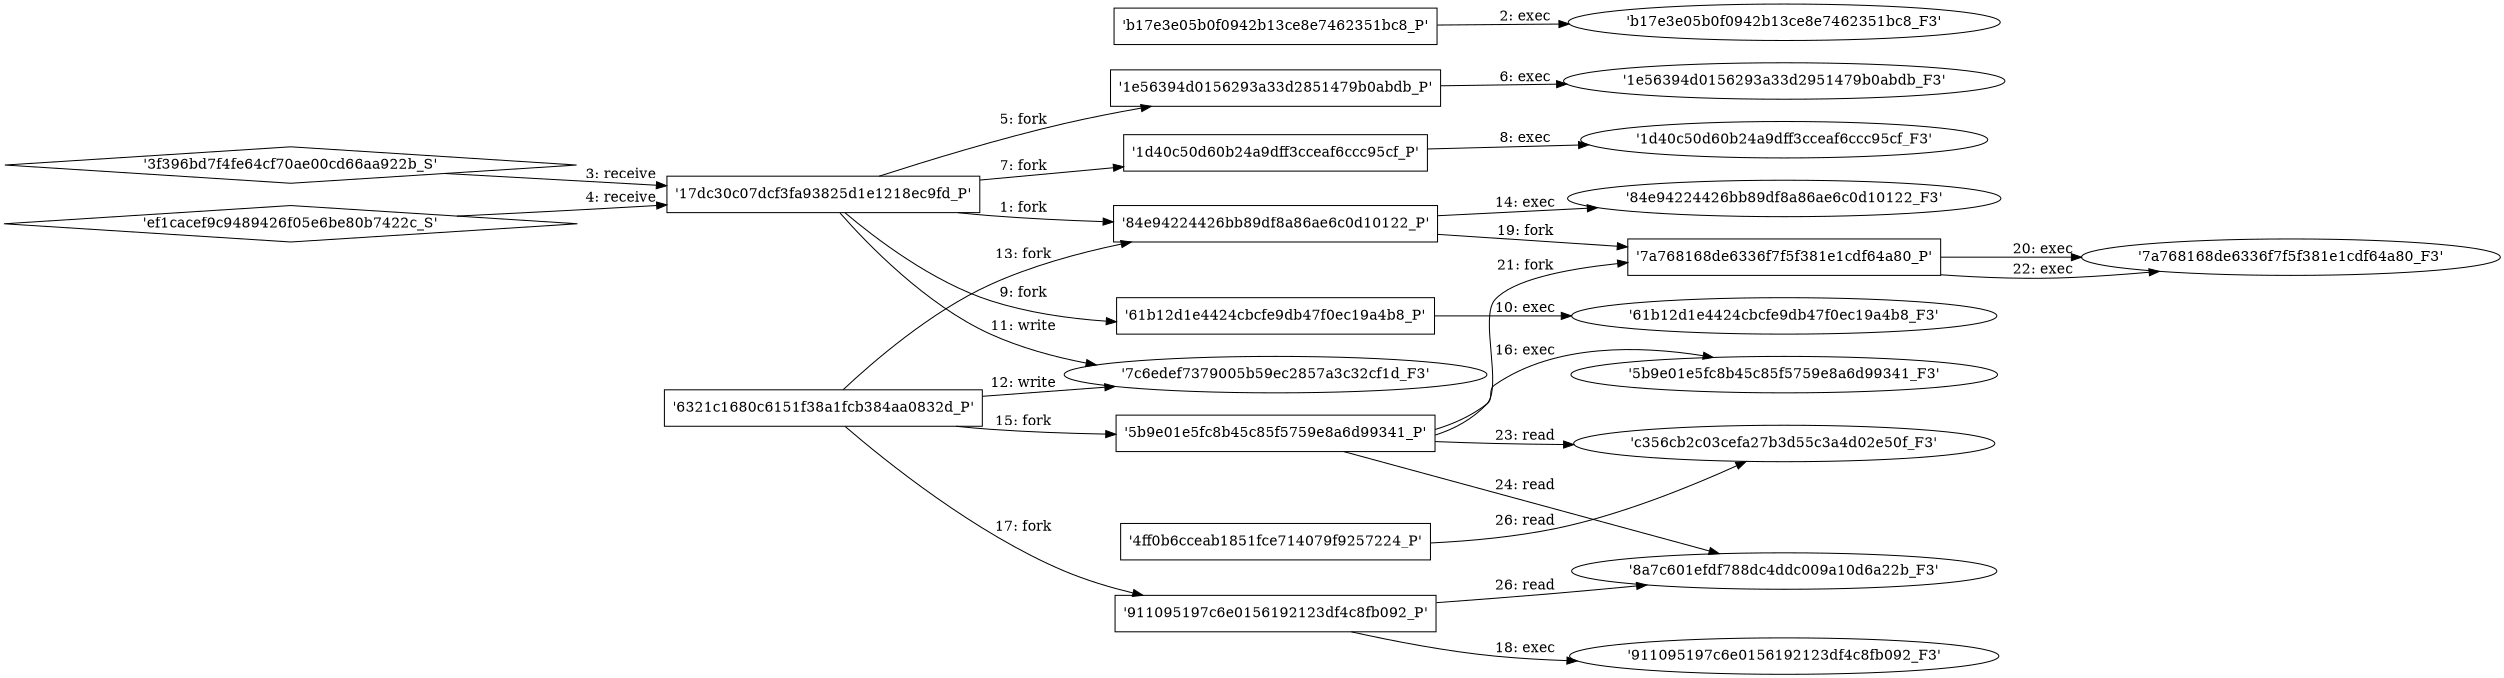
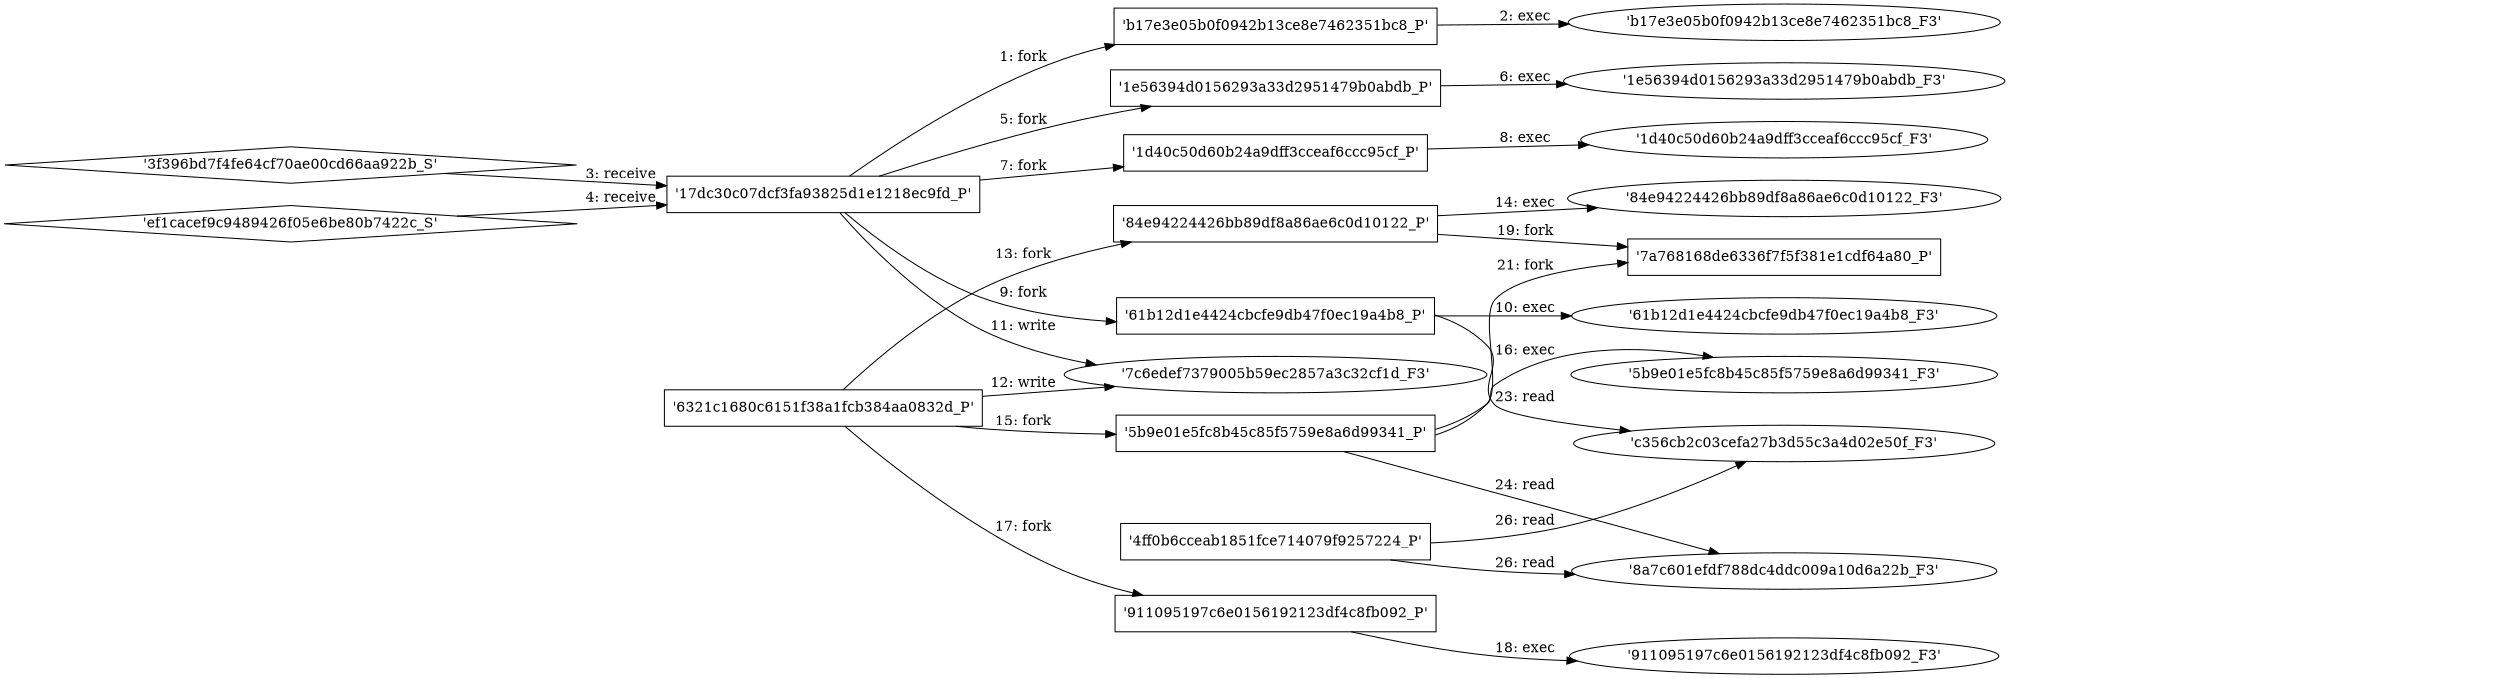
  digraph {
    engine=neato
    fixedsize=false
    fontsize=10
    nodesep=0.3
    rankdir=LR
    ranksep=0
    splines=true
    node [node_type=Process shape=box]
    n1 [label="'17dc30c07dcf3fa93825d1e1218ec9fd_P'"]
    "'b17e3e05b0f0942b13ce8e7462351bc8_P'"
-   "'1e56394d0156293a33d2951479b0abdb_P'" [label="'1e56394d0156293a33d2851479b0abdb_P'"]
+   "'1e56394d0156293a33d2951479b0abdb_P'"
    "'1d40c50d60b24a9dff3cceaf6ccc95cf_P'"
    "'61b12d1e4424cbcfe9db47f0ec19a4b8_P'"
    n6 [label="'7c6edef7379005b59ec2857a3c32cf1d_F3'" node_type=file shape=ellipse]
    "'b17e3e05b0f0942b13ce8e7462351bc8_F3'" [node_type=File shape=ellipse]
    "'1e56394d0156293a33d2951479b0abdb_F3'" [node_type=File shape=ellipse]
    "'1d40c50d60b24a9dff3cceaf6ccc95cf_F3'" [node_type=File shape=ellipse]
    "'61b12d1e4424cbcfe9db47f0ec19a4b8_F3'" [node_type=File shape=ellipse]
    "'3f396bd7f4fe64cf70ae00cd66aa922b_S'" [node_type=Socket shape=diamond]
    "'ef1cacef9c9489426f05e6be80b7422c_S'" [node_type=Socket shape=diamond]
    "'6321c1680c6151f38a1fcb384aa0832d_P'"
    "'84e94224426bb89df8a86ae6c0d10122_P'"
    "'5b9e01e5fc8b45c85f5759e8a6d99341_P'"
    "'911095197c6e0156192123df4c8fb092_P'"
    "'84e94224426bb89df8a86ae6c0d10122_F3'" [node_type=File shape=ellipse]
    "'7a768168de6336f7f5f381e1cdf64a80_P'"
    "'5b9e01e5fc8b45c85f5759e8a6d99341_F3'" [node_type=File shape=ellipse]
    "'c356cb2c03cefa27b3d55c3a4d02e50f_F3'" [node_type=file shape=ellipse]
    "'8a7c601efdf788dc4ddc009a10d6a22b_F3'" [node_type=file shape=ellipse]
    "'911095197c6e0156192123df4c8fb092_F3'" [node_type=File shape=ellipse]
-   "'7a768168de6336f7f5f381e1cdf64a80_F3'" [node_type=File shape=ellipse]
    "'4ff0b6cceab1851fce714079f9257224_P'"
-   n1 -> "'84e94224426bb89df8a86ae6c0d10122_P'" [label="1: fork"]
+   n1 -> "'b17e3e05b0f0942b13ce8e7462351bc8_P'" [label="1: fork"]
    n1 -> "'1e56394d0156293a33d2951479b0abdb_P'" [label="5: fork"]
    n1 -> "'1d40c50d60b24a9dff3cceaf6ccc95cf_P'" [label="7: fork"]
    n1 -> "'61b12d1e4424cbcfe9db47f0ec19a4b8_P'" [label="9: fork"]
    n1 -> n6 [label="11: write"]
    "'b17e3e05b0f0942b13ce8e7462351bc8_P'" -> "'b17e3e05b0f0942b13ce8e7462351bc8_F3'" [label="2: exec"]
    "'1e56394d0156293a33d2951479b0abdb_P'" -> "'1e56394d0156293a33d2951479b0abdb_F3'" [label="6: exec"]
    "'1d40c50d60b24a9dff3cceaf6ccc95cf_P'" -> "'1d40c50d60b24a9dff3cceaf6ccc95cf_F3'" [label="8: exec"]
    "'61b12d1e4424cbcfe9db47f0ec19a4b8_P'" -> "'61b12d1e4424cbcfe9db47f0ec19a4b8_F3'" [label="10: exec"]
    "'3f396bd7f4fe64cf70ae00cd66aa922b_S'" -> n1 [label="3: receive"]
    "'ef1cacef9c9489426f05e6be80b7422c_S'" -> n1 [label="4: receive"]
    "'6321c1680c6151f38a1fcb384aa0832d_P'" -> n6 [label="12: write"]
    "'6321c1680c6151f38a1fcb384aa0832d_P'" -> "'84e94224426bb89df8a86ae6c0d10122_P'" [label="13: fork"]
    "'6321c1680c6151f38a1fcb384aa0832d_P'" -> "'5b9e01e5fc8b45c85f5759e8a6d99341_P'" [label="15: fork"]
    "'6321c1680c6151f38a1fcb384aa0832d_P'" -> "'911095197c6e0156192123df4c8fb092_P'" [label="17: fork"]
    "'84e94224426bb89df8a86ae6c0d10122_P'" -> "'84e94224426bb89df8a86ae6c0d10122_F3'" [label="14: exec"]
    "'84e94224426bb89df8a86ae6c0d10122_P'" -> "'7a768168de6336f7f5f381e1cdf64a80_P'" [label="19: fork"]
    "'5b9e01e5fc8b45c85f5759e8a6d99341_P'" -> "'7a768168de6336f7f5f381e1cdf64a80_P'" [label="21: fork"]
    "'5b9e01e5fc8b45c85f5759e8a6d99341_P'" -> "'5b9e01e5fc8b45c85f5759e8a6d99341_F3'" [label="16: exec"]
-   "'5b9e01e5fc8b45c85f5759e8a6d99341_P'" -> "'c356cb2c03cefa27b3d55c3a4d02e50f_F3'" [label="23: read"]
+   "'61b12d1e4424cbcfe9db47f0ec19a4b8_P'" -> "'c356cb2c03cefa27b3d55c3a4d02e50f_F3'" [label="23: read"]
    "'5b9e01e5fc8b45c85f5759e8a6d99341_P'" -> "'8a7c601efdf788dc4ddc009a10d6a22b_F3'" [label="24: read"]
    "'911095197c6e0156192123df4c8fb092_P'" -> "'911095197c6e0156192123df4c8fb092_F3'" [label="18: exec"]
-   "'7a768168de6336f7f5f381e1cdf64a80_P'" -> "'7a768168de6336f7f5f381e1cdf64a80_F3'" [label="20: exec"]
-   "'7a768168de6336f7f5f381e1cdf64a80_P'" -> "'7a768168de6336f7f5f381e1cdf64a80_F3'" [label="22: exec"]
    "'4ff0b6cceab1851fce714079f9257224_P'" -> "'c356cb2c03cefa27b3d55c3a4d02e50f_F3'" [label="26: read"]
-   "'911095197c6e0156192123df4c8fb092_P'" -> "'8a7c601efdf788dc4ddc009a10d6a22b_F3'" [label="26: read"]
+   "'4ff0b6cceab1851fce714079f9257224_P'" -> "'8a7c601efdf788dc4ddc009a10d6a22b_F3'" [label="26: read"]
  }
